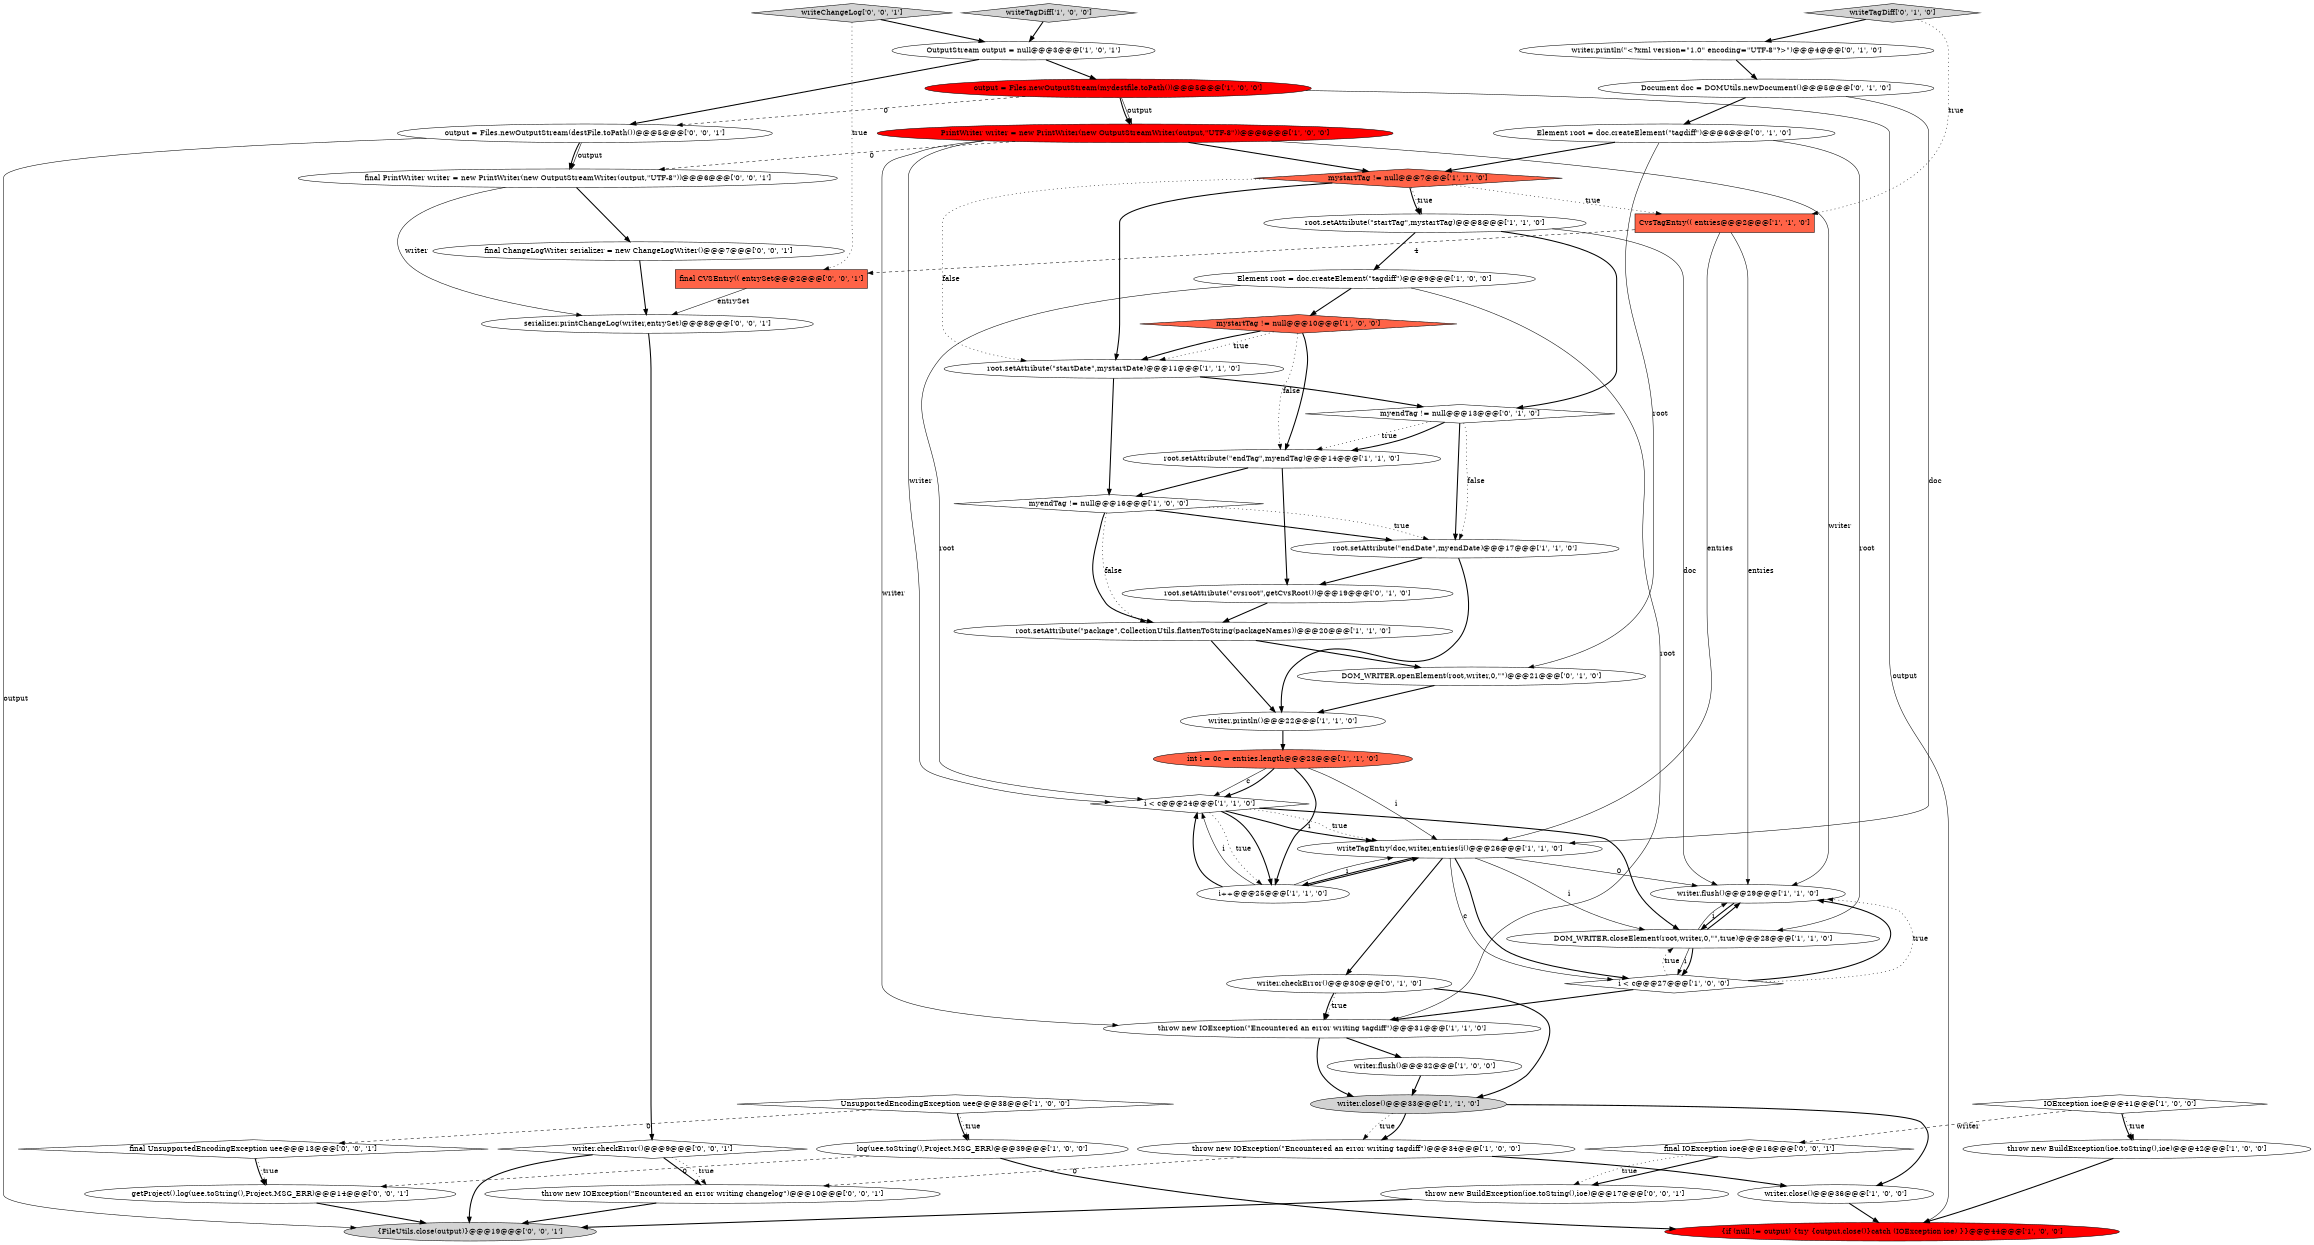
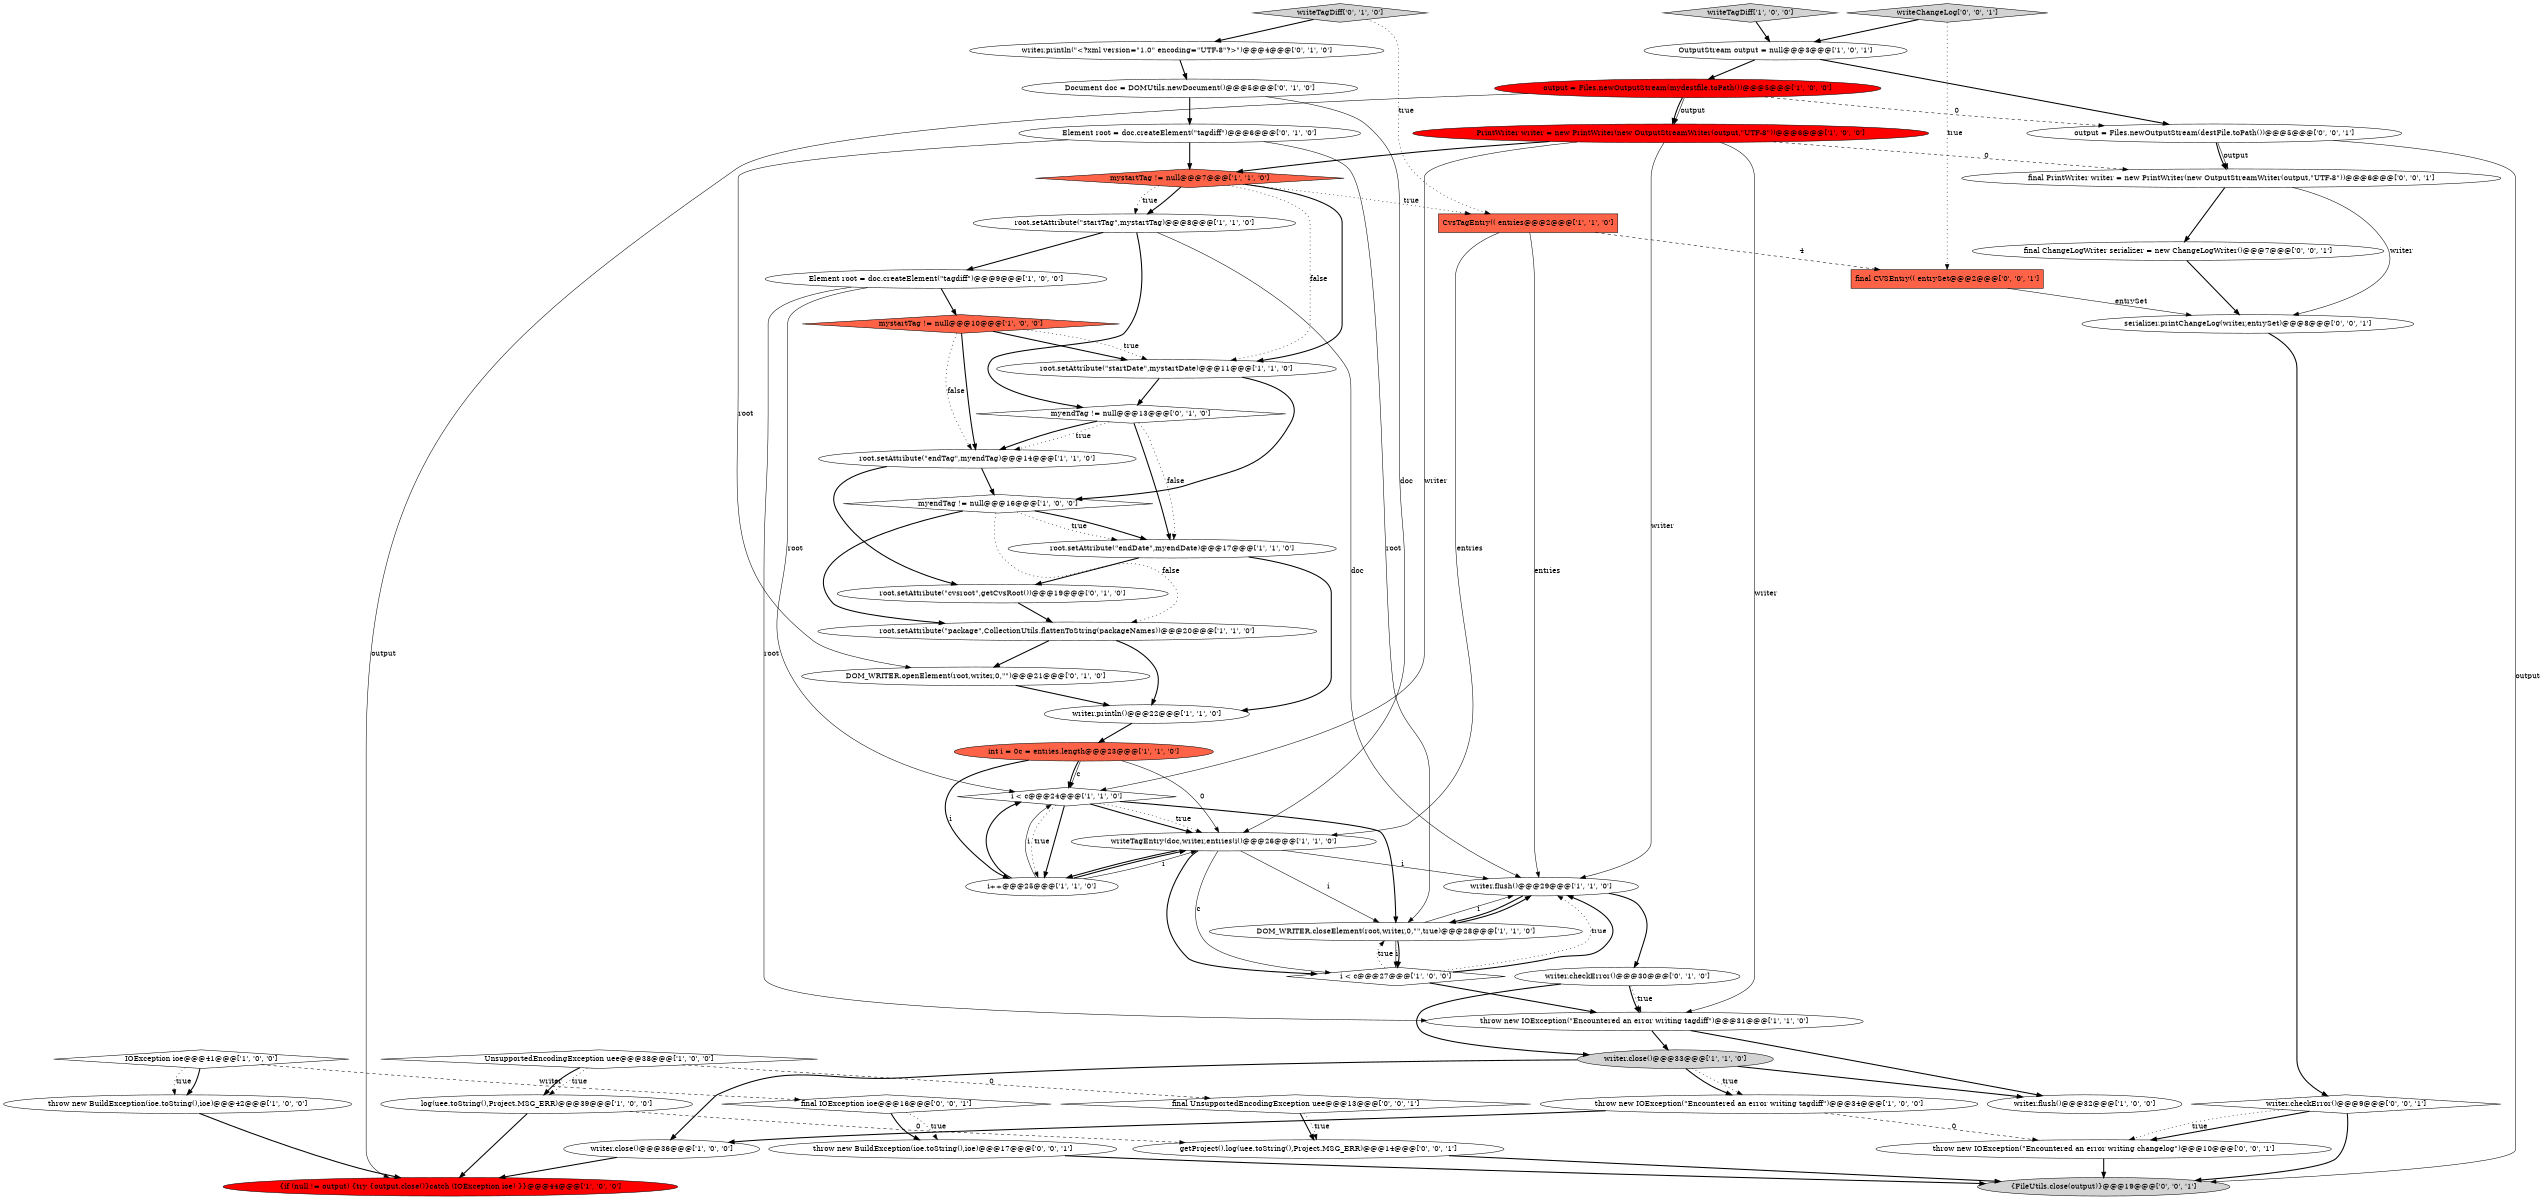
  digraph {
    node [fillcolor=white shape=ellipse style=filled]
    edge [style=bold]
    n1 [label="OutputStream output = null@@@3@@@['1', '0', '1']"]
    n2 [fillcolor=red label="output = Files.newOutputStream(mydestfile.toPath())@@@5@@@['1', '0', '0']"]
    n3 [label="output = Files.newOutputStream(destFile.toPath())@@@5@@@['0', '0', '1']"]
    n4 [fillcolor=red label="{if (null != output) {try {output.close()}catch (IOException ioe) }}@@@44@@@['1', '0', '0']"]
    n5 [fillcolor=red label="PrintWriter writer = new PrintWriter(new OutputStreamWriter(output,\"UTF-8\"))@@@6@@@['1', '0', '0']"]
    n6 [fillcolor=lightgray label="{FileUtils.close(output)}@@@19@@@['0', '0', '1']"]
    n7 [label="final PrintWriter writer = new PrintWriter(new OutputStreamWriter(output,\"UTF-8\"))@@@6@@@['0', '0', '1']"]
    n8 [label="DOM_WRITER.openElement(root,writer,0,\"\")@@@21@@@['0', '1', '0']"]
    n9 [label="writer.println()@@@22@@@['1', '1', '0']"]
    n10 [fillcolor=tomato label="int i = 0c = entries.length@@@23@@@['1', '1', '0']"]
    n11 [label="final UnsupportedEncodingException uee@@@13@@@['0', '0', '1']" shape=diamond]
    n12 [label="getProject().log(uee.toString(),Project.MSG_ERR)@@@14@@@['0', '0', '1']"]
    n13 [label="root.setAttribute(\"startTag\",mystartTag)@@@8@@@['1', '1', '0']"]
    n14 [label="writer.flush()@@@29@@@['1', '1', '0']"]
    n15 [label="myendTag != null@@@13@@@['0', '1', '0']" shape=diamond]
    n16 [label="Element root = doc.createElement(\"tagdiff\")@@@9@@@['1', '0', '0']"]
    n17 [label="DOM_WRITER.closeElement(root,writer,0,\"\",true)@@@28@@@['1', '1', '0']"]
    n18 [label="writer.checkError()@@@30@@@['0', '1', '0']"]
    n19 [label="root.setAttribute(\"endTag\",myendTag)@@@14@@@['1', '1', '0']"]
    n20 [label="root.setAttribute(\"endDate\",myendDate)@@@17@@@['1', '1', '0']"]
    n21 [label="i < c@@@24@@@['1', '1', '0']" shape=diamond]
    n22 [label="throw new IOException(\"Encountered an error writing tagdiff\")@@@31@@@['1', '1', '0']"]
    n23 [fillcolor=tomato label="mystartTag != null@@@10@@@['1', '0', '0']" shape=diamond]
    n24 [label="writeTagEntry(doc,writer,entries(i()@@@26@@@['1', '1', '0']"]
    n25 [label="i++@@@25@@@['1', '1', '0']"]
    n26 [label="i < c@@@27@@@['1', '0', '0']" shape=diamond]
    n27 [label="root.setAttribute(\"startDate\",mystartDate)@@@11@@@['1', '1', '0']"]
    n28 [label="myendTag != null@@@16@@@['1', '0', '0']" shape=diamond]
    n29 [label="root.setAttribute(\"package\",CollectionUtils.flattenToString(packageNames))@@@20@@@['1', '1', '0']"]
    n30 [label="final ChangeLogWriter serializer = new ChangeLogWriter()@@@7@@@['0', '0', '1']"]
    n31 [label="serializer.printChangeLog(writer,entrySet)@@@8@@@['0', '0', '1']"]
    n32 [label="writer.checkError()@@@9@@@['0', '0', '1']" shape=diamond]
    n33 [label="root.setAttribute(\"cvsroot\",getCvsRoot())@@@19@@@['0', '1', '0']"]
    n34 [fillcolor=lightgray label="writeTagDiff['0', '1', '0']" shape=diamond]
    n35 [fillcolor=tomato label="CvsTagEntry(( entries@@@2@@@['1', '1', '0']" shape=box]
    n36 [label="writer.println(\"<?xml version=\"1.0\" encoding=\"UTF-8\"?>\")@@@4@@@['0', '1', '0']"]
    n37 [fillcolor=tomato label="final CVSEntry(( entrySet@@@2@@@['0', '0', '1']" shape=box]
    n38 [label="Document doc = DOMUtils.newDocument()@@@5@@@['0', '1', '0']"]
    n39 [label="throw new IOException(\"Encountered an error writing changelog\")@@@10@@@['0', '0', '1']"]
    n40 [fillcolor=tomato label="mystartTag != null@@@7@@@['1', '1', '0']" shape=diamond]
    n41 [label="throw new BuildException(ioe.toString(),ioe)@@@42@@@['1', '0', '0']"]
    n42 [label="UnsupportedEncodingException uee@@@38@@@['1', '0', '0']" shape=diamond]
    n43 [label="log(uee.toString(),Project.MSG_ERR)@@@39@@@['1', '0', '0']"]
    n44 [label="Element root = doc.createElement(\"tagdiff\")@@@6@@@['0', '1', '0']"]
    n45 [fillcolor=lightgray label="writer.close()@@@33@@@['1', '1', '0']"]
    n46 [label="throw new IOException(\"Encountered an error writing tagdiff\")@@@34@@@['1', '0', '0']"]
    n47 [label="writer.close()@@@36@@@['1', '0', '0']"]
    n48 [label="writer.flush()@@@32@@@['1', '0', '0']"]
    n49 [fillcolor=lightgray label="writeChangeLog['0', '0', '1']" shape=diamond]
    n50 [fillcolor=lightgray label="writeTagDiff['1', '0', '0']" shape=diamond]
    n51 [label="throw new BuildException(ioe.toString(),ioe)@@@17@@@['0', '0', '1']"]
    n52 [label="IOException ioe@@@41@@@['1', '0', '0']" shape=diamond]
    n53 [label="final IOException ioe@@@16@@@['0', '0', '1']" shape=diamond]
    n1 -> n2
    n1 -> n3
    n2 -> n3 [label=0 style=dashed]
    n2 -> n4 [label=output style=solid]
    n2 -> n5
    n2 -> n5 [label=output style=solid]
    n3 -> n6 [label=output style=solid]
    n3 -> n7
    n3 -> n7 [label=output style=solid]
    n5 -> n7 [label=0 style=dashed]
    n5 -> n14 [label=writer style=solid]
    n5 -> n21 [label=writer style=solid]
    n5 -> n22 [label=writer style=solid]
    n5 -> n40
    n7 -> n30
    n7 -> n31 [label=writer style=solid]
    n8 -> n9
    n9 -> n10
    n10 -> n21 [label=c style=solid]
    n10 -> n21
-   n10 -> n24 [label=i style=solid]
+   n10 -> n24 [label=0 style=solid]
    n10 -> n25 [label=i]
    n11 -> n12
    n11 -> n12 [label=true style=dotted]
    n12 -> n6
    n13 -> n14 [label=doc style=solid]
    n13 -> n15
    n13 -> n16
    n14 -> n17
-   n24 -> n18
+   n14 -> n18
    n15 -> n19 [label=true style=dotted]
    n15 -> n19
    n15 -> n20
    n15 -> n20 [label=false style=dotted]
    n16 -> n21 [label=root style=solid]
    n16 -> n22 [label=root style=solid]
    n16 -> n23
    n17 -> n14
    n17 -> n14 [label=i style=solid]
    n17 -> n26 [label=i style=solid]
    n17 -> n26
    n18 -> n22 [label=true style=dotted]
    n18 -> n22
    n18 -> n45
    n19 -> n28
    n19 -> n33
    n20 -> n9
    n20 -> n33
    n21 -> n17
    n21 -> n24
    n21 -> n24 [label=true style=dotted]
    n21 -> n25
    n21 -> n25 [label=true style=dotted]
    n22 -> n45
    n22 -> n48
    n23 -> n19
    n23 -> n19 [label=false style=dotted]
    n23 -> n27 [label=true style=dotted]
    n23 -> n27
-   n24 -> n14 [label=0 style=solid]
+   n24 -> n14 [label=i style=solid]
    n24 -> n17 [label=i style=solid]
    n24 -> n25
    n24 -> n26
    n24 -> n26 [label=c style=solid]
    n25 -> n21
    n25 -> n21 [label=i style=solid]
    n25 -> n24 [label=i style=solid]
    n25 -> n24
    n26 -> n14 [label=true style=dotted]
    n26 -> n14
    n26 -> n17 [label=true style=dotted]
    n26 -> n22
    n27 -> n15
    n27 -> n28
    n28 -> n20 [label=true style=dotted]
    n28 -> n20
    n28 -> n29 [label=false style=dotted]
    n28 -> n29
    n29 -> n8
    n29 -> n9
    n30 -> n31
    n31 -> n32
    n32 -> n6
    n32 -> n39
    n32 -> n39 [label=true style=dotted]
    n33 -> n29
    n34 -> n35 [label=true style=dotted]
    n34 -> n36
    n35 -> n14 [label=entries style=solid]
    n35 -> n24 [label=entries style=solid]
    n35 -> n37 [label=4 style=dashed]
    n36 -> n38
    n37 -> n31 [label=entrySet style=solid]
    n38 -> n24 [label=doc style=solid]
    n38 -> n44
    n39 -> n6
    n40 -> n13
    n40 -> n13 [label=true style=dotted]
    n40 -> n27 [label=false style=dotted]
    n40 -> n27
    n40 -> n35 [label=true style=dotted]
    n41 -> n4
    n42 -> n11 [label=0 style=dashed]
    n42 -> n43 [label=true style=dotted]
    n42 -> n43
    n43 -> n4
    n43 -> n12 [label=0 style=dashed]
    n44 -> n8 [label=root style=solid]
    n44 -> n17 [label=root style=solid]
    n44 -> n40
    n45 -> n46 [label=true style=dotted]
    n45 -> n46
    n45 -> n47
    n46 -> n39 [label=0 style=dashed]
    n46 -> n47
    n47 -> n4
-   n48 -> n45
+   n45 -> n48
    n49 -> n1
    n49 -> n37 [label=true style=dotted]
    n50 -> n1
    n51 -> n6
    n52 -> n41
    n52 -> n41 [label=true style=dotted]
    n52 -> n53 [label=writer style=dashed]
    n53 -> n51
    n53 -> n51 [label=true style=dotted]
  }
